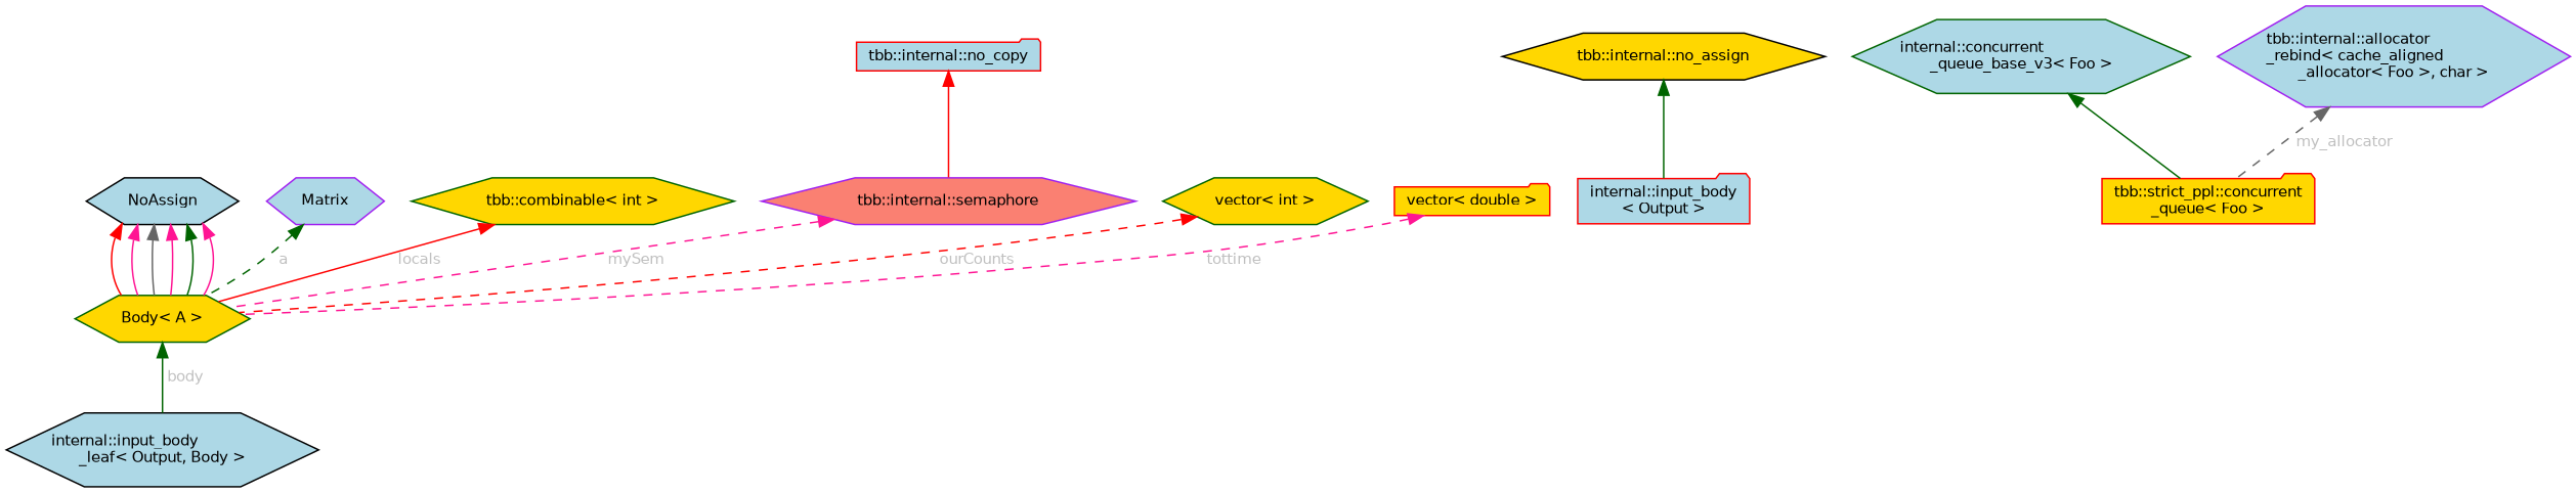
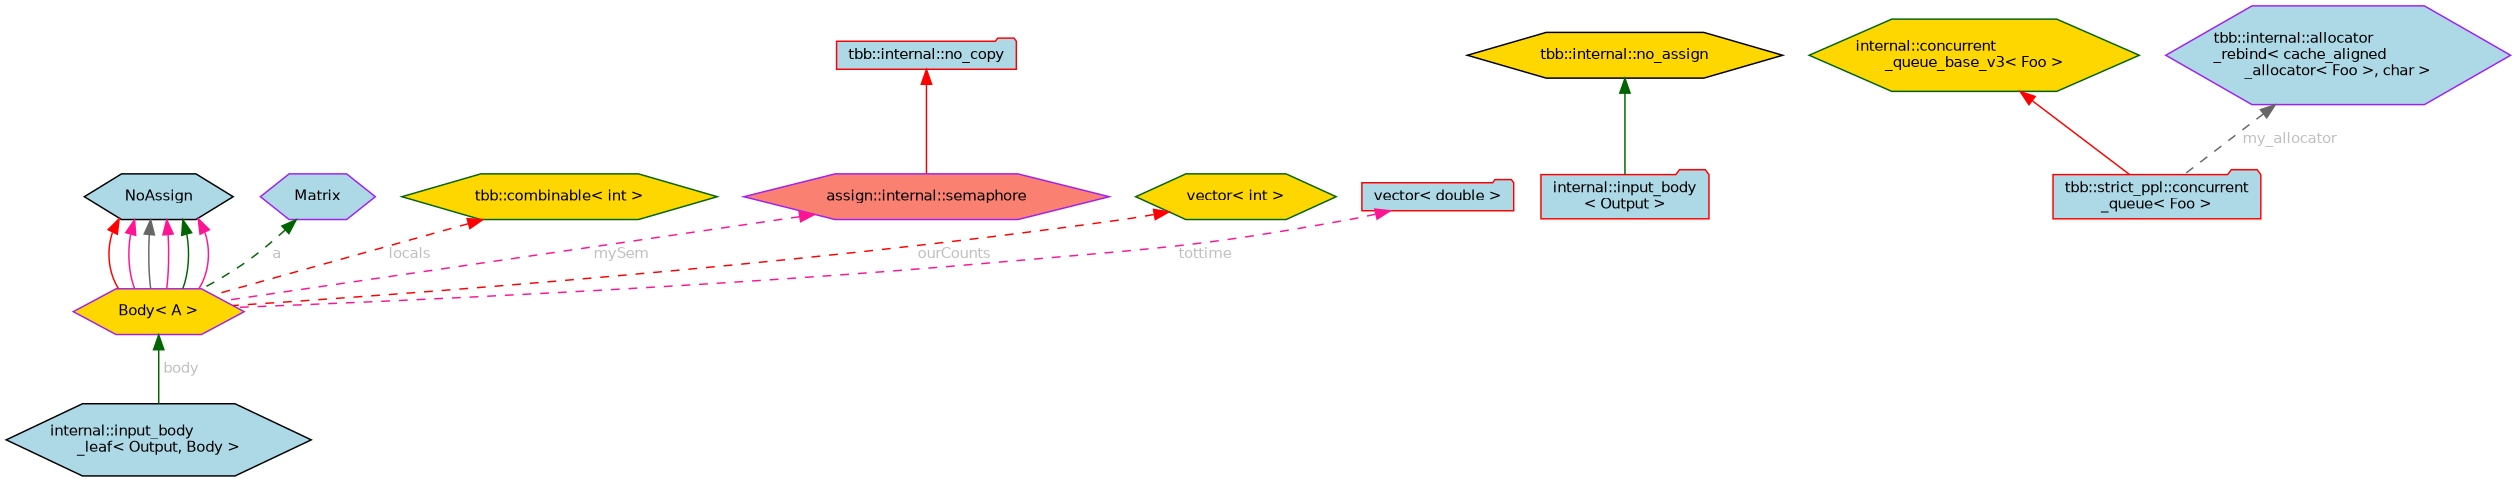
  digraph {
    rankdir=TB
    node [color=red fillcolor=gold fontname=Helvetica fontsize=10 shape=hexagon style=filled]
    edge [color=red dir=back fontname=Helvetica fontsize=10 labelfontname=Helvetica labelfontsize=10 style=solid]
    n1 [color=black fillcolor=lightblue fontcolor=black height=0.2 label="internal::input_body\l_leaf\< Output, Body \>" width=0.4]
    n2 [fillcolor=lightblue height=0.2 label="internal::input_body\l\< Output \>" shape=folder width=0.4]
    n3 [color=black height=0.2 label="tbb::internal::no_assign" width=0.4]
-   n4 [color=darkgreen height=0.2 label="Body\< A \>" width=0.4]
+   n4 [color=purple height=0.2 label="Body\< A \>" width=0.4]
    n5 [color=black fillcolor=lightblue height=0.2 label=NoAssign width=0.4]
-   n6 [height=0.2 label="tbb::strict_ppl::concurrent\l_queue\< Foo \>" shape=folder width=0.4]
-   n7 [color=darkgreen fillcolor=lightblue height=0.2 label="internal::concurrent\l_queue_base_v3\< Foo \>" width=0.4]
+   n6 [fillcolor=lightblue height=0.2 label="tbb::strict_ppl::concurrent\l_queue\< Foo \>" shape=folder width=0.4]
+   n7 [color=darkgreen height=0.2 label="internal::concurrent\l_queue_base_v3\< Foo \>" width=0.4]
    n8 [color=purple fillcolor=lightblue height=0.2 label="tbb::internal::allocator\l_rebind\< cache_aligned\l_allocator\< Foo \>, char \>" width=0.4]
    n9 [color=purple fillcolor=lightblue height=0.2 label=Matrix width=0.4]
    n10 [color=darkgreen height=0.2 label="tbb::combinable\< int \>" width=0.4]
-   n11 [color=purple fillcolor=salmon height=0.2 label="tbb::internal::semaphore" width=0.4]
+   n11 [color=purple fillcolor=salmon height=0.2 label="assign::internal::semaphore" width=0.4]
    n12 [fillcolor=lightblue height=0.2 label="tbb::internal::no_copy" shape=folder width=0.4]
    n13 [color=darkgreen height=0.2 label="vector\< int \>" width=0.4]
-   n14 [height=0.2 label="vector\< double \>" shape=folder width=0.4]
+   n14 [fillcolor=lightblue height=0.2 label="vector\< double \>" shape=folder width=0.4]
    n3 -> n2 [color=darkgreen]
    n4 -> n1 [color=darkgreen fontcolor=grey label=" body"]
    n5 -> n4
    n5 -> n4 [color=deeppink]
    n5 -> n4 [color=gray40]
    n5 -> n4 [color=deeppink]
    n5 -> n4 [color=darkgreen]
    n5 -> n4 [color=deeppink]
-   n7 -> n6 [color=darkgreen]
+   n7 -> n6
    n8 -> n6 [color=gray40 fontcolor=grey label=" my_allocator" style=dashed]
    n9 -> n4 [color=darkgreen fontcolor=grey label=" a" style=dashed]
-   n10 -> n4 [fontcolor=grey label=" locals"]
+   n10 -> n4 [fontcolor=grey label=" locals" style=dashed]
    n11 -> n4 [color=deeppink fontcolor=grey label=" mySem" style=dashed]
    n12 -> n11
    n13 -> n4 [fontcolor=grey label=" ourCounts" style=dashed]
    n14 -> n4 [color=deeppink fontcolor=grey label=" tottime" style=dashed]
  }
